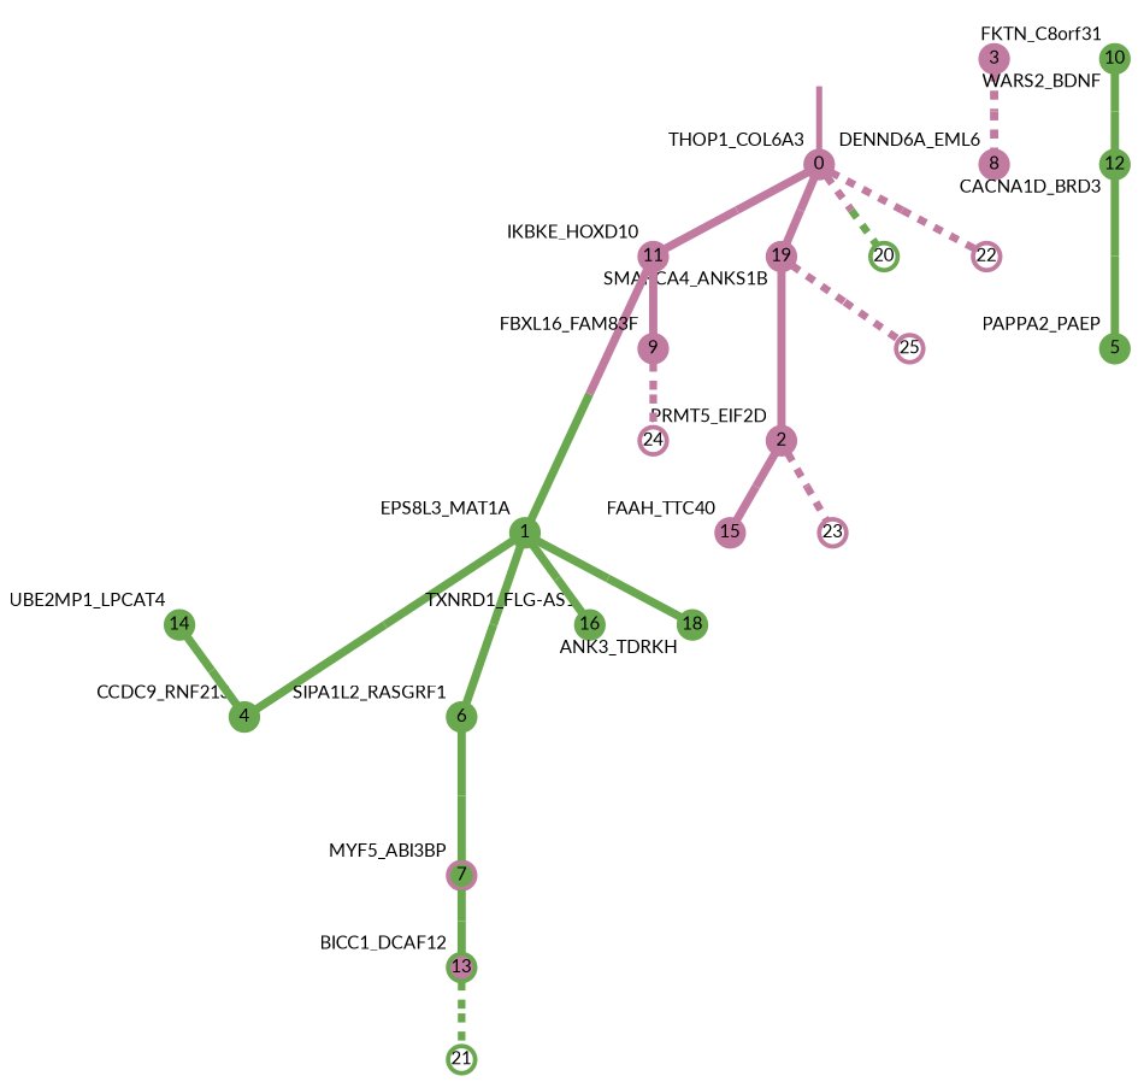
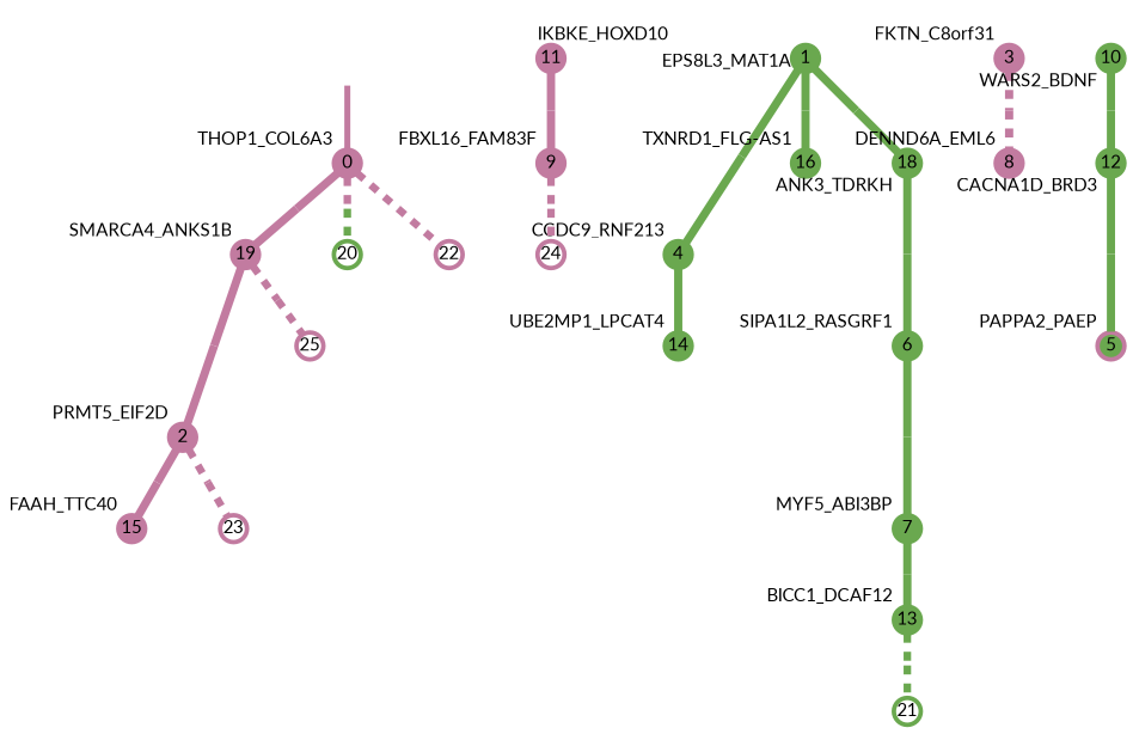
  strict digraph {
    forcelabels=true
    nodesep=0.7
    rankdir=TB
    ranksep=0.6
    splines=false
    node [color="#6aa84fff" fillcolor="#6aa84fff" fixedsize=true fontname=Lato fontsize="12pt" penwidth=3 shape=circle style=filled]
    edge [arrowsize=0 color="#c27ba0ff;0.5:#c27ba0ff" minlen=1.0689655542373657 penwidth=5.5 style=solid]
    0 [color="#c27ba0ff" fillcolor="#c27ba0ff" height=0.25 xlabel=THOP1_COL6A3]
    11 [color="#c27ba0ff" fillcolor="#c27ba0ff" height=0.25 xlabel=IKBKE_HOXD10]
    19 [color="#c27ba0ff" fillcolor="#c27ba0ff" height=0.25 xlabel=SMARCA4_ANKS1B]
    20 [height=0.25 style=solid]
    22 [color="#c27ba0ff" fillcolor="#c27ba0ff" height=0.25 style=solid]
    1 [height=0.25 xlabel=EPS8L3_MAT1A]
    9 [color="#c27ba0ff" fillcolor="#c27ba0ff" height=0.25 xlabel=FBXL16_FAM83F]
    2 [color="#c27ba0ff" fillcolor="#c27ba0ff" height=0.25 xlabel=PRMT5_EIF2D]
    25 [color="#c27ba0ff" fillcolor="#c27ba0ff" height=0.25 style=solid]
    4 [height=0.25 xlabel=CCDC9_RNF213]
    6 [height=0.25 xlabel=SIPA1L2_RASGRF1]
    16 [height=0.25 xlabel="TXNRD1_FLG-AS1"]
    18 [height=0.25 xlabel=ANK3_TDRKH]
    24 [color="#c27ba0ff" fillcolor="#c27ba0ff" height=0.25 style=solid]
    3 [color="#c27ba0ff" fillcolor="#c27ba0ff" height=0.25 xlabel=FKTN_C8orf31]
    8 [color="#c27ba0ff" fillcolor="#c27ba0ff" height=0.25 xlabel=DENND6A_EML6]
    15 [color="#c27ba0ff" fillcolor="#c27ba0ff" height=0.25 xlabel=FAAH_TTC40]
    23 [color="#c27ba0ff" fillcolor="#c27ba0ff" height=0.25 style=solid]
    14 [height=0.25 xlabel=UBE2MP1_LPCAT4]
-   7 [color="#c27ba0ff" height=0.25 xlabel=MYF5_ABI3BP]
-   13 [fillcolor="#c27ba0ff" height=0.25 xlabel=BICC1_DCAF12]
+   7 [height=0.25 xlabel=MYF5_ABI3BP]
+   13 [height=0.25 xlabel=BICC1_DCAF12]
    10 [height=0.25 xlabel=WARS2_BDNF]
    12 [height=0.25 xlabel=CACNA1D_BRD3]
    21 [height=0.25 style=solid]
-   5 [height=0.25 xlabel=PAPPA2_PAEP]
+   5 [color="#c27ba0ff" height=0.25 xlabel=PAPPA2_PAEP]
    normal [style=invis xlabel=THOP1_COL6A3 color="" fillcolor="" fixedsize="" fontname="" fontsize="" shape=""]
-   0 -> 11 [minlen=1.6034482717514038]
    0 -> 19 [minlen=1.137930989265442]
    0 -> 20 [color="#c27ba0ff;0.5:#6aa84fff" penwidth=5 style=dashed]
    0 -> 22 [penwidth=5 style=dashed]
-   11 -> 1 [color="#c27ba0ff;0.5:#6aa84fff" minlen=3.0]
    11 -> 9 [minlen=1.7413792610168457]
    19 -> 2 [minlen=2.8620691299438477]
    19 -> 25 [penwidth=5 style=dashed]
    1 -> 4 [color="#6aa84fff;0.5:#6aa84fff" minlen=2.2413792610168457]
-   1 -> 6 [color="#6aa84fff;0.5:#6aa84fff" minlen=2.0172414779663086]
+   18 -> 6 [color="#6aa84fff;0.5:#6aa84fff" minlen=2.0172414779663086]
    1 -> 16 [color="#6aa84fff;0.5:#6aa84fff" minlen=1.2068965435028076]
    1 -> 18 [color="#6aa84fff;0.5:#6aa84fff" minlen=1.155172348022461]
    9 -> 24 [penwidth=5 style=dashed]
    2 -> 15 [minlen=1.2068965435028076]
    2 -> 23 [penwidth=5 style=dashed]
-   14 -> 4 [color="#6aa84fff;0.5:#6aa84fff" minlen=1.3275861740112305]
+   4 -> 14 [color="#6aa84fff;0.5:#6aa84fff" minlen=1.3275861740112305]
    6 -> 7 [color="#6aa84fff;0.5:#6aa84fff" minlen=2.0172414779663086]
    3 -> 8 [minlen=1.982758641242981 style=dashed]
    7 -> 13 [color="#6aa84fff;0.5:#6aa84fff" minlen=1.4137930870056152]
    13 -> 21 [color="#6aa84fff;0.5:#6aa84fff" penwidth=5 style=dashed]
    10 -> 12 [color="#6aa84fff;0.5:#6aa84fff" minlen=1.6034482717514038]
    12 -> 5 [color="#6aa84fff;0.5:#6aa84fff" minlen=2.1724138259887695]
    normal -> 0 [color="#c27ba0ff" penwidth=4 minlen=""]
  }
